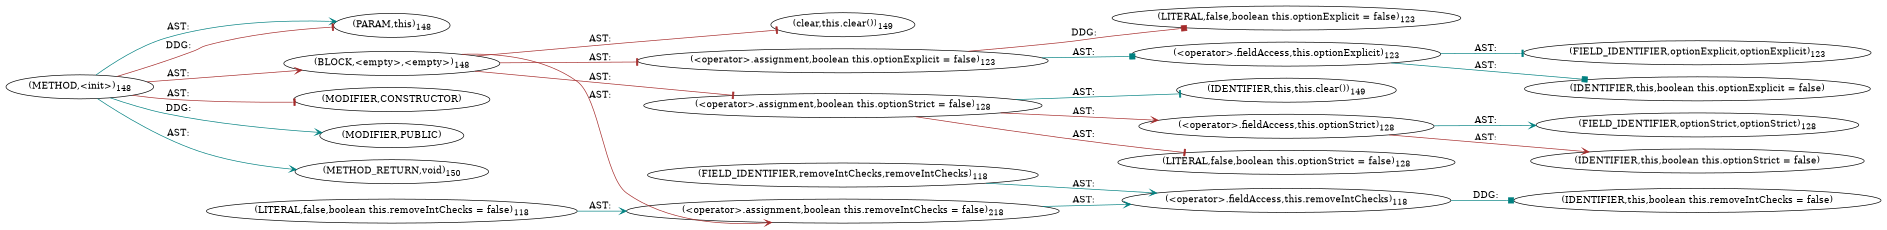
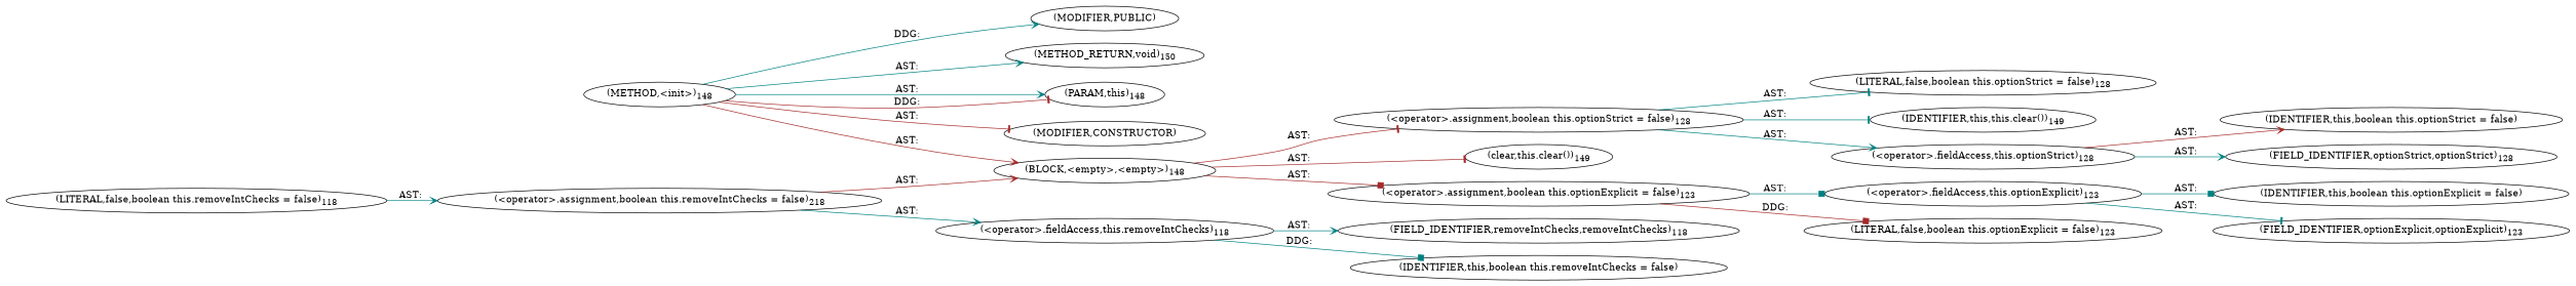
  digraph {
    rankdir=LR
    edge [arrowhead=vee color=teal]
    n1 [label=<(METHOD,&lt;init&gt;)<SUB>148</SUB>>]
    n2 [label=<(PARAM,this)<SUB>148</SUB>>]
    n3 [label=<(BLOCK,&lt;empty&gt;,&lt;empty&gt;)<SUB>148</SUB>>]
    n4 [label=<(MODIFIER,CONSTRUCTOR)>]
    n5 [label=<(MODIFIER,PUBLIC)>]
    n6 [label=<(METHOD_RETURN,void)<SUB>150</SUB>>]
    n7 [label=<(&lt;operator&gt;.assignment,boolean this.removeIntChecks = false)<SUB>218</SUB>>]
    n8 [label=<(&lt;operator&gt;.assignment,boolean this.optionExplicit = false)<SUB>123</SUB>>]
    n9 [label=<(&lt;operator&gt;.assignment,boolean this.optionStrict = false)<SUB>128</SUB>>]
    n10 [label=<(clear,this.clear())<SUB>149</SUB>>]
    n11 [label=<(&lt;operator&gt;.fieldAccess,this.removeIntChecks)<SUB>118</SUB>>]
    n12 [label=<(&lt;operator&gt;.fieldAccess,this.optionExplicit)<SUB>123</SUB>>]
    n13 [label=<(LITERAL,false,boolean this.optionExplicit = false)<SUB>123</SUB>>]
    n14 [label=<(&lt;operator&gt;.fieldAccess,this.optionStrict)<SUB>128</SUB>>]
    n15 [label=<(LITERAL,false,boolean this.optionStrict = false)<SUB>128</SUB>>]
    n16 [label=<(IDENTIFIER,this,this.clear())<SUB>149</SUB>>]
    n17 [label=<(IDENTIFIER,this,boolean this.removeIntChecks = false)>]
    n18 [label=<(FIELD_IDENTIFIER,removeIntChecks,removeIntChecks)<SUB>118</SUB>>]
    n19 [label=<(LITERAL,false,boolean this.removeIntChecks = false)<SUB>118</SUB>>]
    n20 [label=<(IDENTIFIER,this,boolean this.optionExplicit = false)>]
    n21 [label=<(FIELD_IDENTIFIER,optionExplicit,optionExplicit)<SUB>123</SUB>>]
    n22 [label=<(IDENTIFIER,this,boolean this.optionStrict = false)>]
    n23 [label=<(FIELD_IDENTIFIER,optionStrict,optionStrict)<SUB>128</SUB>>]
    n1 -> n2 [label="AST: "]
    n1 -> n2 [arrowhead=tee color=brown label="DDG: "]
    n1 -> n3 [color=brown label="AST: "]
    n1 -> n4 [arrowhead=tee color=brown label="AST: "]
    n1 -> n5 [label="DDG: "]
    n1 -> n6 [label="AST: "]
-   n3 -> n7 [color=brown label="AST: "]
-   n3 -> n8 [arrowhead=tee color=brown label="AST: "]
+   n7 -> n3 [color=brown label="AST: "]
+   n3 -> n8 [arrowhead=box color=brown label="AST: "]
    n3 -> n9 [arrowhead=tee color=brown label="AST: "]
    n3 -> n10 [arrowhead=tee color=brown label="AST: "]
    n7 -> n11 [label="AST: "]
    n8 -> n12 [arrowhead=box label="AST: "]
    n8 -> n13 [arrowhead=box color=brown label="DDG: "]
-   n9 -> n14 [color=brown label="AST: "]
-   n9 -> n15 [arrowhead=tee color=brown label="AST: "]
+   n9 -> n14 [label="AST: "]
+   n9 -> n15 [arrowhead=tee label="AST: "]
    n9 -> n16 [arrowhead=tee label="AST: "]
    n11 -> n17 [arrowhead=box label="DDG: "]
-   n18 -> n11 [label="AST: "]
+   n11 -> n18 [label="AST: "]
    n12 -> n20 [arrowhead=box label="AST: "]
    n12 -> n21 [arrowhead=tee label="AST: "]
    n14 -> n22 [color=brown label="AST: "]
    n14 -> n23 [label="AST: "]
    n19 -> n7 [label="AST: "]
  }
